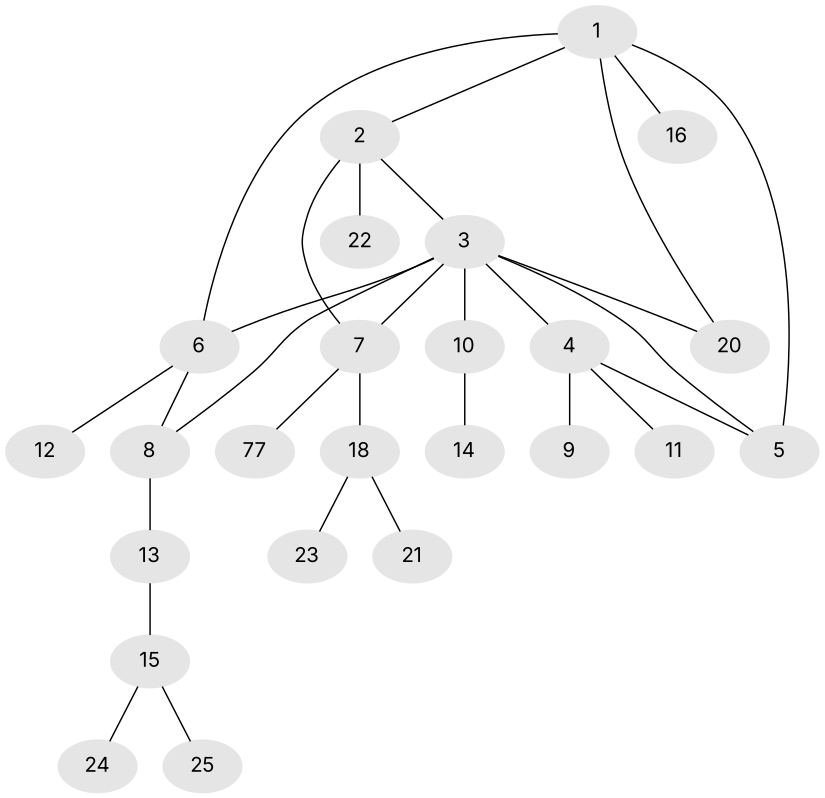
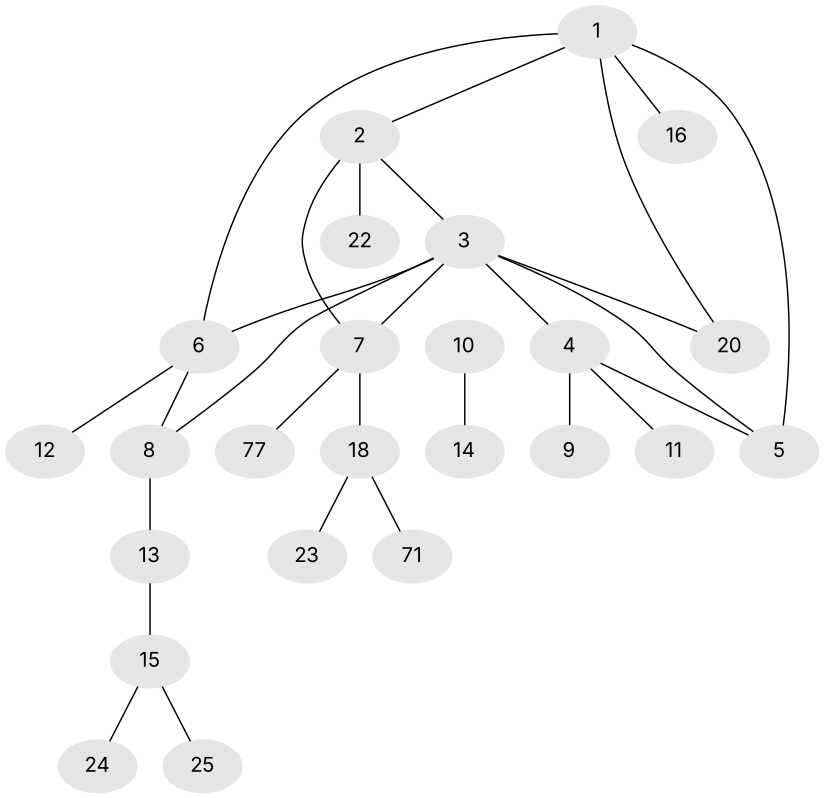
  graph {
    fontname=Inter
    node [color=gray90 fontname=Inter style=filled]
    edge [fontname=Inter weight=1.0]
    1
    2
    5
    6
    16
    20
    3
    7
    22
    8
    12
    4
    10
    n14 [label=77]
    18
    9
    11
    13
    14
-   21
+   21 [label=71]
    23
    15
    24
    25
    1 -- 2
    1 -- 5
    1 -- 6
    1 -- 16
    1 -- 20
    2 -- 3
    2 -- 7
    2 -- 22 [weight=2.0]
    6 -- 8
    6 -- 12
    3 -- 5
    3 -- 6 [weight=3.0]
    3 -- 20
    3 -- 7
    3 -- 8
    3 -- 4
-   3 -- 10 [weight=3.0]
    7 -- n14
    7 -- 18
    8 -- 13 [weight=3.0]
    4 -- 5
    4 -- 9
    4 -- 11
    10 -- 14
    18 -- 21
    18 -- 23
    13 -- 15
    15 -- 24
    15 -- 25
  }
